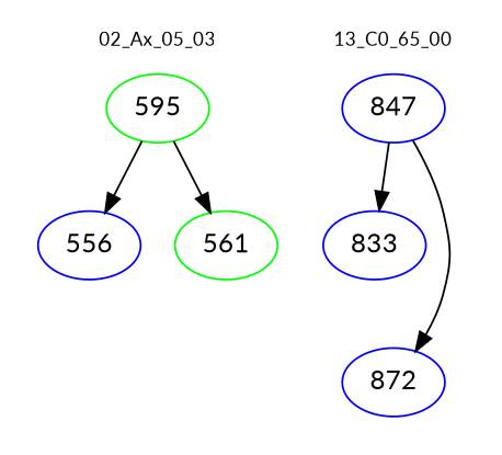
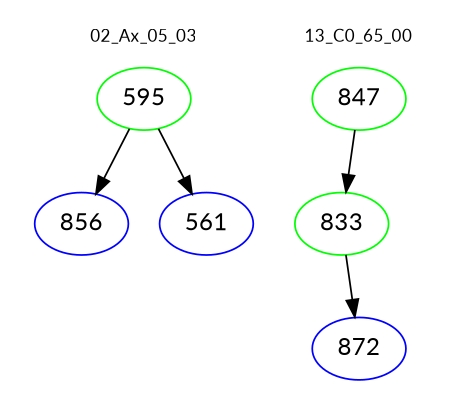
  digraph {
    fontname=Lato
    node [color=green fontname=Lato]
    edge [color=black fontname=Lato]
    n1 [label=595]
-   n2 [color=blue label=556]
-   n3 [label=561]
-   n4 [color=blue label=847]
-   n5 [color=blue label=833]
+   n2 [color=blue label=856]
+   n3 [color=blue label=561]
+   n4 [label=847]
+   n5 [label=833]
    n6 [color=blue label=872]
    subgraph cluster_1 {
      color=white
      fontsize=10
      label="02_Ax_05_03"
      n1
      n2
      n3
    }
    subgraph cluster_2 {
      color=white
      fontsize=10
      label="13_C0_65_00"
      n4
      n5
      n6
    }
    n1 -> n2
    n1 -> n3
    n4 -> n5
-   n4 -> n6
+   n5 -> n6
  }
